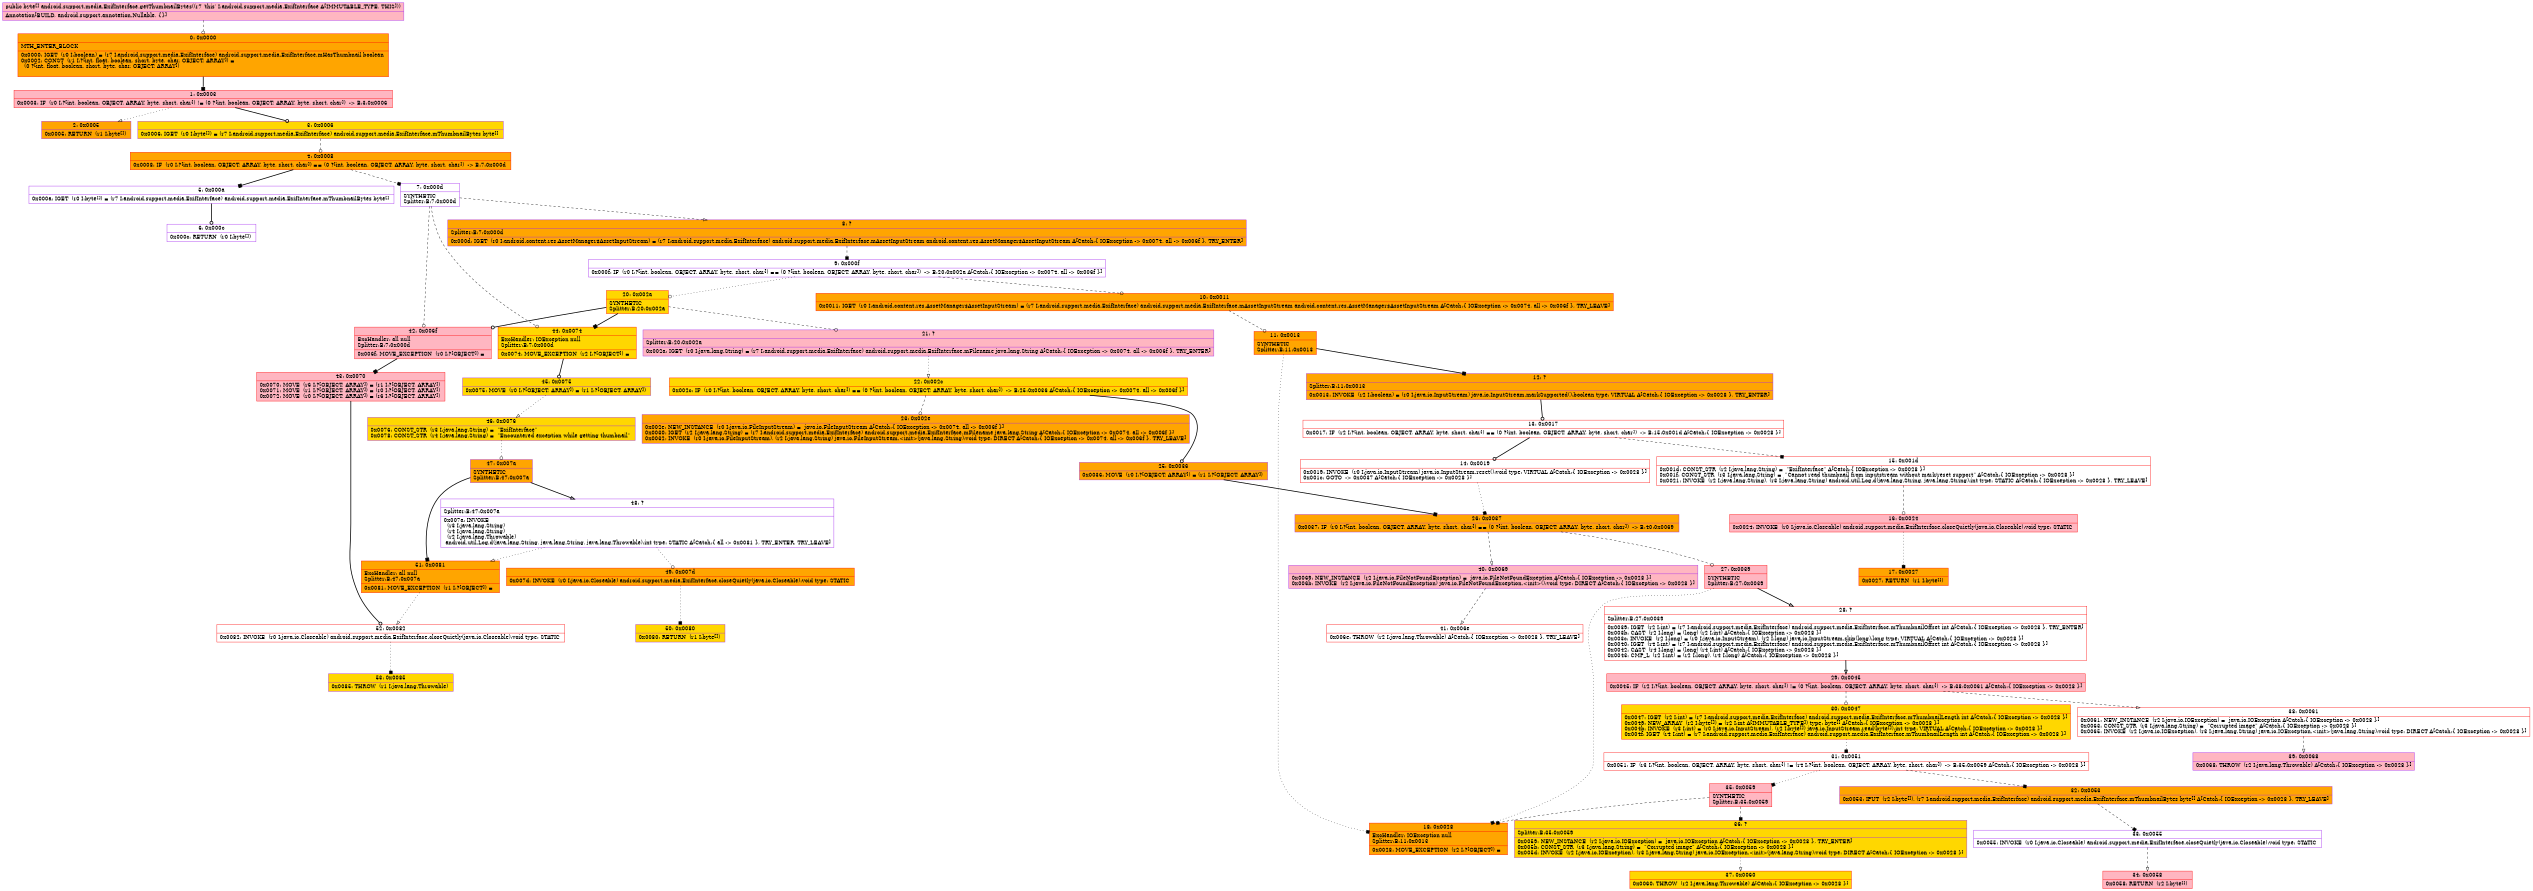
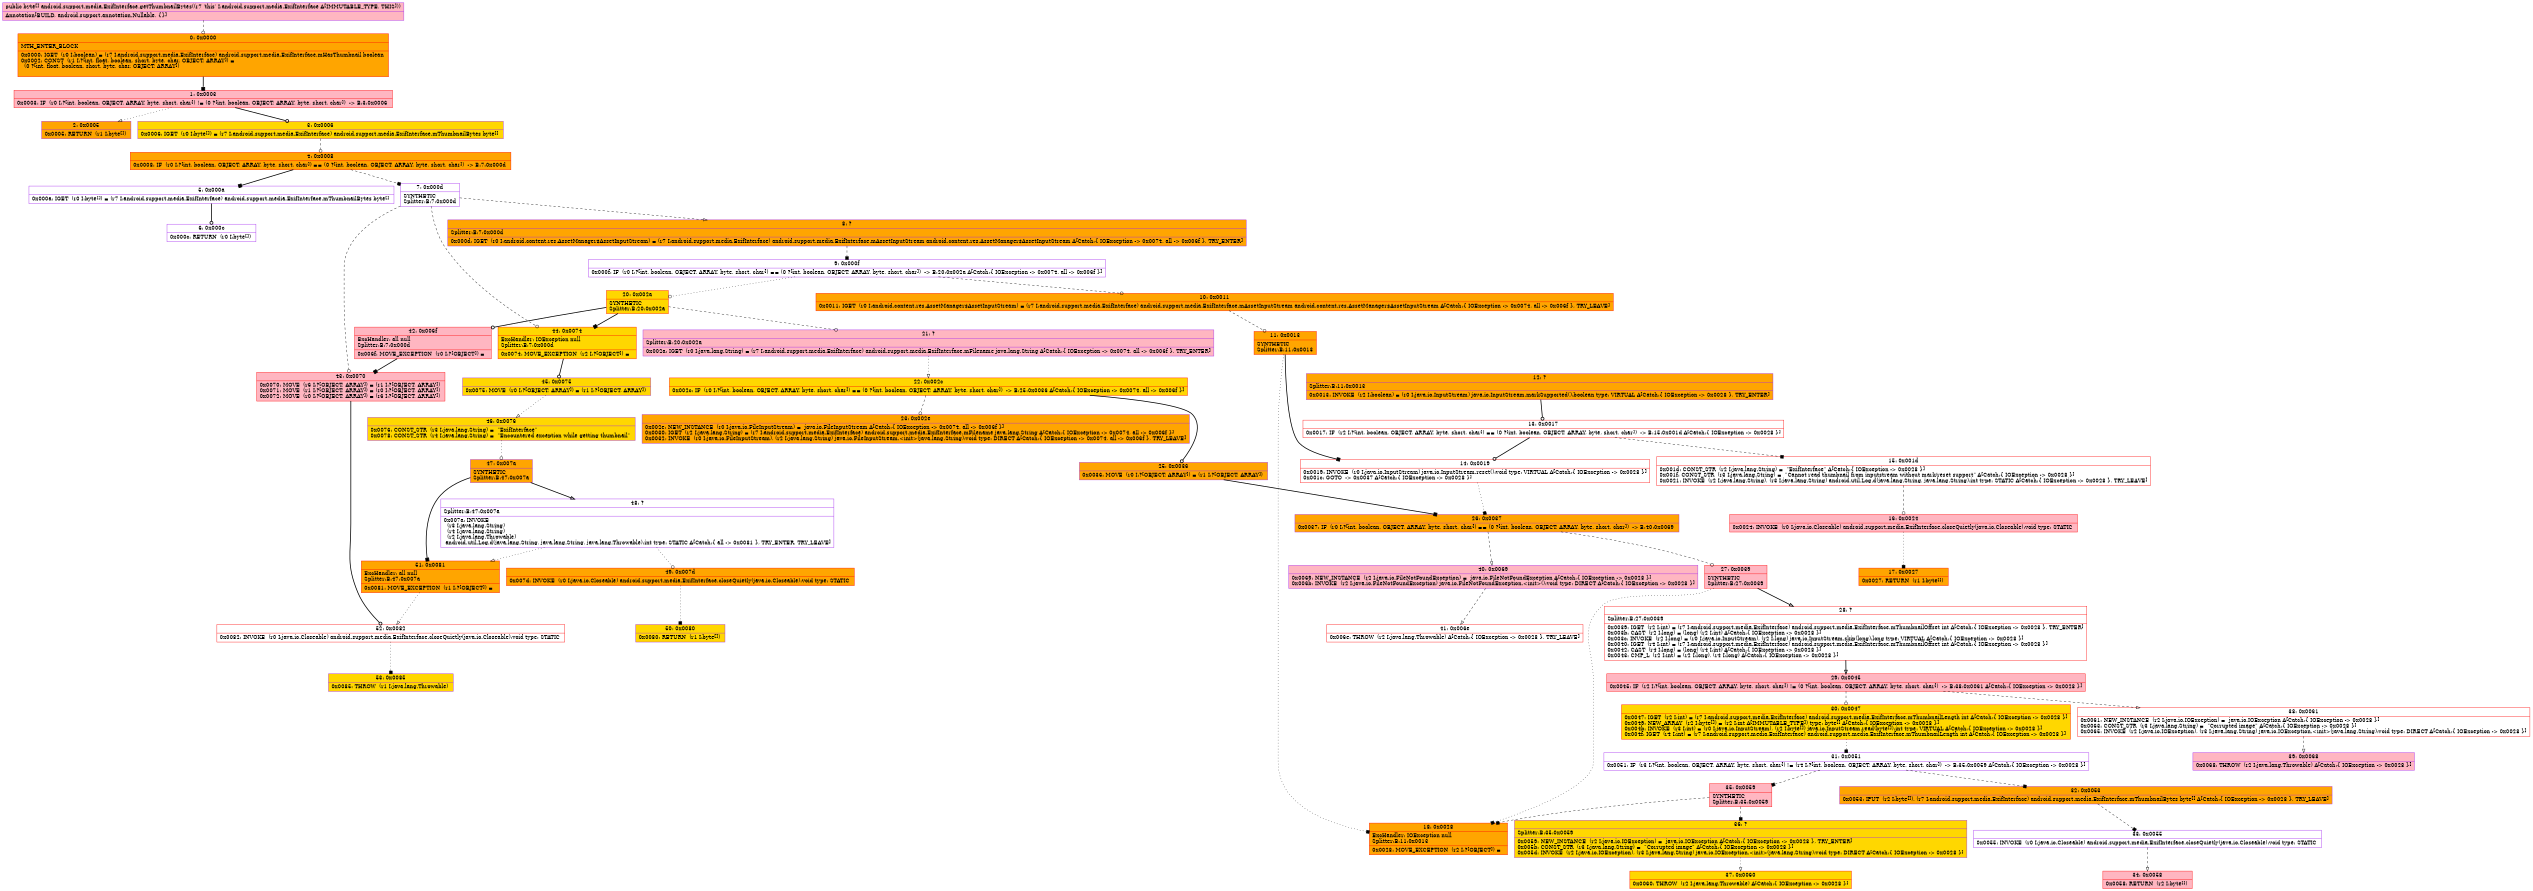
  digraph {
    node [color=red fillcolor=orange shape=record style=filled]
    edge [arrowhead=box style=dashed]
    n1 [label="{0\:\ 0x0000|MTH_ENTER_BLOCK\l|0x0000: IGET  (r0 I:boolean) = (r7 I:android.support.media.ExifInterface) android.support.media.ExifInterface.mHasThumbnail boolean \l0x0002: CONST  (r1 I:?[int, float, boolean, short, byte, char, OBJECT, ARRAY]) = \l  (0 ?[int, float, boolean, short, byte, char, OBJECT, ARRAY])\l \l}"]
    n2 [fillcolor=lightpink label="{1\:\ 0x0003|0x0003: IF  (r0 I:?[int, boolean, OBJECT, ARRAY, byte, short, char]) != (0 ?[int, boolean, OBJECT, ARRAY, byte, short, char])  \-\> B:3:0x0006 \l}"]
    n3 [color=purple label="{2\:\ 0x0005|0x0005: RETURN  (r1 I:byte[]) \l}"]
    n4 [color=purple fillcolor=gold label="{3\:\ 0x0006|0x0006: IGET  (r0 I:byte[]) = (r7 I:android.support.media.ExifInterface) android.support.media.ExifInterface.mThumbnailBytes byte[] \l}"]
    n5 [label="{4\:\ 0x0008|0x0008: IF  (r0 I:?[int, boolean, OBJECT, ARRAY, byte, short, char]) == (0 ?[int, boolean, OBJECT, ARRAY, byte, short, char])  \-\> B:7:0x000d \l}"]
    n6 [color=purple fillcolor=white label="{5\:\ 0x000a|0x000a: IGET  (r0 I:byte[]) = (r7 I:android.support.media.ExifInterface) android.support.media.ExifInterface.mThumbnailBytes byte[] \l}"]
    n7 [color=purple fillcolor=white label="{7\:\ 0x000d|SYNTHETIC\lSplitter:B:7:0x000d\l}"]
    n8 [color=purple fillcolor=white label="{6\:\ 0x000c|0x000c: RETURN  (r0 I:byte[]) \l}"]
    n9 [color=purple label="{8\:\ ?|Splitter:B:7:0x000d\l|0x000d: IGET  (r0 I:android.content.res.AssetManager$AssetInputStream) = (r7 I:android.support.media.ExifInterface) android.support.media.ExifInterface.mAssetInputStream android.content.res.AssetManager$AssetInputStream A[Catch:\{ IOException \-\> 0x0074, all \-\> 0x006f \}, TRY_ENTER]\l}"]
    n10 [fillcolor=lightpink label="{42\:\ 0x006f|ExcHandler: all null\lSplitter:B:7:0x000d\l|0x006f: MOVE_EXCEPTION  (r0 I:?[OBJECT]) =  \l}"]
    n11 [fillcolor=gold label="{44\:\ 0x0074|ExcHandler: IOException null\lSplitter:B:7:0x000d\l|0x0074: MOVE_EXCEPTION  (r2 I:?[OBJECT]) =  \l}"]
    n12 [color=purple fillcolor=white label="{9\:\ 0x000f|0x000f: IF  (r0 I:?[int, boolean, OBJECT, ARRAY, byte, short, char]) == (0 ?[int, boolean, OBJECT, ARRAY, byte, short, char])  \-\> B:20:0x002a A[Catch:\{ IOException \-\> 0x0074, all \-\> 0x006f \}]\l}"]
    n13 [fillcolor=lightpink label="{43\:\ 0x0070|0x0070: MOVE  (r6 I:?[OBJECT, ARRAY]) = (r1 I:?[OBJECT, ARRAY]) \l0x0071: MOVE  (r1 I:?[OBJECT, ARRAY]) = (r0 I:?[OBJECT, ARRAY]) \l0x0072: MOVE  (r0 I:?[OBJECT, ARRAY]) = (r6 I:?[OBJECT, ARRAY]) \l}"]
    n14 [color=purple fillcolor=gold label="{45\:\ 0x0075|0x0075: MOVE  (r0 I:?[OBJECT, ARRAY]) = (r1 I:?[OBJECT, ARRAY]) \l}"]
    n15 [label="{10\:\ 0x0011|0x0011: IGET  (r0 I:android.content.res.AssetManager$AssetInputStream) = (r7 I:android.support.media.ExifInterface) android.support.media.ExifInterface.mAssetInputStream android.content.res.AssetManager$AssetInputStream A[Catch:\{ IOException \-\> 0x0074, all \-\> 0x006f \}, TRY_LEAVE]\l}"]
    n16 [fillcolor=gold label="{20\:\ 0x002a|SYNTHETIC\lSplitter:B:20:0x002a\l}"]
    n17 [label="{11\:\ 0x0013|SYNTHETIC\lSplitter:B:11:0x0013\l}"]
    n18 [color=purple fillcolor=lightpink label="{21\:\ ?|Splitter:B:20:0x002a\l|0x002a: IGET  (r0 I:java.lang.String) = (r7 I:android.support.media.ExifInterface) android.support.media.ExifInterface.mFilename java.lang.String A[Catch:\{ IOException \-\> 0x0074, all \-\> 0x006f \}, TRY_ENTER]\l}"]
    n19 [color=purple label="{12\:\ ?|Splitter:B:11:0x0013\l|0x0013: INVOKE  (r2 I:boolean) = (r0 I:java.io.InputStream) java.io.InputStream.markSupported():boolean type: VIRTUAL A[Catch:\{ IOException \-\> 0x0028 \}, TRY_ENTER]\l}"]
    n20 [label="{18\:\ 0x0028|ExcHandler: IOException null\lSplitter:B:11:0x0013\l|0x0028: MOVE_EXCEPTION  (r2 I:?[OBJECT]) =  \l}"]
    n21 [fillcolor=white label="{13\:\ 0x0017|0x0017: IF  (r2 I:?[int, boolean, OBJECT, ARRAY, byte, short, char]) == (0 ?[int, boolean, OBJECT, ARRAY, byte, short, char])  \-\> B:15:0x001d A[Catch:\{ IOException \-\> 0x0028 \}]\l}"]
    n22 [fillcolor=white label="{14\:\ 0x0019|0x0019: INVOKE  (r0 I:java.io.InputStream) java.io.InputStream.reset():void type: VIRTUAL A[Catch:\{ IOException \-\> 0x0028 \}]\l0x001c: GOTO  \-\> 0x0037 A[Catch:\{ IOException \-\> 0x0028 \}]\l}"]
    n23 [fillcolor=white label="{15\:\ 0x001d|0x001d: CONST_STR  (r2 I:java.lang.String) =  \"ExifInterface\" A[Catch:\{ IOException \-\> 0x0028 \}]\l0x001f: CONST_STR  (r3 I:java.lang.String) =  \"Cannot read thumbnail from inputstream without mark\/reset support\" A[Catch:\{ IOException \-\> 0x0028 \}]\l0x0021: INVOKE  (r2 I:java.lang.String), (r3 I:java.lang.String) android.util.Log.d(java.lang.String, java.lang.String):int type: STATIC A[Catch:\{ IOException \-\> 0x0028 \}, TRY_LEAVE]\l}"]
    n24 [color=purple label="{26\:\ 0x0037|0x0037: IF  (r0 I:?[int, boolean, OBJECT, ARRAY, byte, short, char]) == (0 ?[int, boolean, OBJECT, ARRAY, byte, short, char])  \-\> B:40:0x0069 \l}"]
    n25 [fillcolor=lightpink label="{16\:\ 0x0024|0x0024: INVOKE  (r0 I:java.io.Closeable) android.support.media.ExifInterface.closeQuietly(java.io.Closeable):void type: STATIC \l}"]
    n26 [fillcolor=lightpink label="{27\:\ 0x0039|SYNTHETIC\lSplitter:B:27:0x0039\l}"]
    n27 [color=purple fillcolor=lightpink label="{40\:\ 0x0069|0x0069: NEW_INSTANCE  (r2 I:java.io.FileNotFoundException) =  java.io.FileNotFoundException A[Catch:\{ IOException \-\> 0x0028 \}]\l0x006b: INVOKE  (r2 I:java.io.FileNotFoundException) java.io.FileNotFoundException.\<init\>():void type: DIRECT A[Catch:\{ IOException \-\> 0x0028 \}]\l}"]
    n28 [label="{17\:\ 0x0027|0x0027: RETURN  (r1 I:byte[]) \l}"]
    n29 [color=purple fillcolor=gold label="{46\:\ 0x0076|0x0076: CONST_STR  (r3 I:java.lang.String) =  \"ExifInterface\" \l0x0078: CONST_STR  (r4 I:java.lang.String) =  \"Encountered exception while getting thumbnail\" \l}"]
    n30 [color=purple label="{47\:\ 0x007a|SYNTHETIC\lSplitter:B:47:0x007a\l}"]
    n31 [fillcolor=gold label="{22\:\ 0x002c|0x002c: IF  (r0 I:?[int, boolean, OBJECT, ARRAY, byte, short, char]) == (0 ?[int, boolean, OBJECT, ARRAY, byte, short, char])  \-\> B:25:0x0036 A[Catch:\{ IOException \-\> 0x0074, all \-\> 0x006f \}]\l}"]
    n32 [color=purple label="{23\:\ 0x002e|0x002e: NEW_INSTANCE  (r0 I:java.io.FileInputStream) =  java.io.FileInputStream A[Catch:\{ IOException \-\> 0x0074, all \-\> 0x006f \}]\l0x0030: IGET  (r2 I:java.lang.String) = (r7 I:android.support.media.ExifInterface) android.support.media.ExifInterface.mFilename java.lang.String A[Catch:\{ IOException \-\> 0x0074, all \-\> 0x006f \}]\l0x0032: INVOKE  (r0 I:java.io.FileInputStream), (r2 I:java.lang.String) java.io.FileInputStream.\<init\>(java.lang.String):void type: DIRECT A[Catch:\{ IOException \-\> 0x0074, all \-\> 0x006f \}, TRY_LEAVE]\l}"]
    n33 [color=purple label="{25\:\ 0x0036|0x0036: MOVE  (r0 I:?[OBJECT, ARRAY]) = (r1 I:?[OBJECT, ARRAY]) \l}"]
    n34 [fillcolor=white label="{28\:\ ?|Splitter:B:27:0x0039\l|0x0039: IGET  (r2 I:int) = (r7 I:android.support.media.ExifInterface) android.support.media.ExifInterface.mThumbnailOffset int A[Catch:\{ IOException \-\> 0x0028 \}, TRY_ENTER]\l0x003b: CAST  (r2 I:long) = (long) (r2 I:int) A[Catch:\{ IOException \-\> 0x0028 \}]\l0x003c: INVOKE  (r2 I:long) = (r0 I:java.io.InputStream), (r2 I:long) java.io.InputStream.skip(long):long type: VIRTUAL A[Catch:\{ IOException \-\> 0x0028 \}]\l0x0040: IGET  (r4 I:int) = (r7 I:android.support.media.ExifInterface) android.support.media.ExifInterface.mThumbnailOffset int A[Catch:\{ IOException \-\> 0x0028 \}]\l0x0042: CAST  (r4 I:long) = (long) (r4 I:int) A[Catch:\{ IOException \-\> 0x0028 \}]\l0x0043: CMP_L  (r2 I:int) = (r2 I:long), (r4 I:long) A[Catch:\{ IOException \-\> 0x0028 \}]\l}"]
    n35 [fillcolor=white label="{41\:\ 0x006e|0x006e: THROW  (r2 I:java.lang.Throwable) A[Catch:\{ IOException \-\> 0x0028 \}, TRY_LEAVE]\l}"]
    n36 [fillcolor=lightpink label="{29\:\ 0x0045|0x0045: IF  (r2 I:?[int, boolean, OBJECT, ARRAY, byte, short, char]) != (0 ?[int, boolean, OBJECT, ARRAY, byte, short, char])  \-\> B:38:0x0061 A[Catch:\{ IOException \-\> 0x0028 \}]\l}"]
    n37 [fillcolor=gold label="{30\:\ 0x0047|0x0047: IGET  (r2 I:int) = (r7 I:android.support.media.ExifInterface) android.support.media.ExifInterface.mThumbnailLength int A[Catch:\{ IOException \-\> 0x0028 \}]\l0x0049: NEW_ARRAY  (r2 I:byte[]) = (r2 I:int A[IMMUTABLE_TYPE]) type: byte[] A[Catch:\{ IOException \-\> 0x0028 \}]\l0x004b: INVOKE  (r3 I:int) = (r0 I:java.io.InputStream), (r2 I:byte[]) java.io.InputStream.read(byte[]):int type: VIRTUAL A[Catch:\{ IOException \-\> 0x0028 \}]\l0x004f: IGET  (r4 I:int) = (r7 I:android.support.media.ExifInterface) android.support.media.ExifInterface.mThumbnailLength int A[Catch:\{ IOException \-\> 0x0028 \}]\l}"]
    n38 [fillcolor=white label="{38\:\ 0x0061|0x0061: NEW_INSTANCE  (r2 I:java.io.IOException) =  java.io.IOException A[Catch:\{ IOException \-\> 0x0028 \}]\l0x0063: CONST_STR  (r3 I:java.lang.String) =  \"Corrupted image\" A[Catch:\{ IOException \-\> 0x0028 \}]\l0x0065: INVOKE  (r2 I:java.io.IOException), (r3 I:java.lang.String) java.io.IOException.\<init\>(java.lang.String):void type: DIRECT A[Catch:\{ IOException \-\> 0x0028 \}]\l}"]
-   n39 [fillcolor=white label="{31\:\ 0x0051|0x0051: IF  (r3 I:?[int, boolean, OBJECT, ARRAY, byte, short, char]) != (r4 I:?[int, boolean, OBJECT, ARRAY, byte, short, char])  \-\> B:35:0x0059 A[Catch:\{ IOException \-\> 0x0028 \}]\l}"]
+   n39 [color=purple fillcolor=white label="{31\:\ 0x0051|0x0051: IF  (r3 I:?[int, boolean, OBJECT, ARRAY, byte, short, char]) != (r4 I:?[int, boolean, OBJECT, ARRAY, byte, short, char])  \-\> B:35:0x0059 A[Catch:\{ IOException \-\> 0x0028 \}]\l}"]
    n40 [color=purple fillcolor=lightpink label="{39\:\ 0x0068|0x0068: THROW  (r2 I:java.lang.Throwable) A[Catch:\{ IOException \-\> 0x0028 \}]\l}"]
    n41 [color=purple label="{32\:\ 0x0053|0x0053: IPUT  (r2 I:byte[]), (r7 I:android.support.media.ExifInterface) android.support.media.ExifInterface.mThumbnailBytes byte[] A[Catch:\{ IOException \-\> 0x0028 \}, TRY_LEAVE]\l}"]
    n42 [fillcolor=lightpink label="{35\:\ 0x0059|SYNTHETIC\lSplitter:B:35:0x0059\l}"]
    n43 [color=purple fillcolor=white label="{33\:\ 0x0055|0x0055: INVOKE  (r0 I:java.io.Closeable) android.support.media.ExifInterface.closeQuietly(java.io.Closeable):void type: STATIC \l}"]
    n44 [color=purple fillcolor=gold label="{36\:\ ?|Splitter:B:35:0x0059\l|0x0059: NEW_INSTANCE  (r2 I:java.io.IOException) =  java.io.IOException A[Catch:\{ IOException \-\> 0x0028 \}, TRY_ENTER]\l0x005b: CONST_STR  (r3 I:java.lang.String) =  \"Corrupted image\" A[Catch:\{ IOException \-\> 0x0028 \}]\l0x005d: INVOKE  (r2 I:java.io.IOException), (r3 I:java.lang.String) java.io.IOException.\<init\>(java.lang.String):void type: DIRECT A[Catch:\{ IOException \-\> 0x0028 \}]\l}"]
    n45 [fillcolor=lightpink label="{34\:\ 0x0058|0x0058: RETURN  (r2 I:byte[]) \l}"]
    n46 [fillcolor=gold label="{37\:\ 0x0060|0x0060: THROW  (r2 I:java.lang.Throwable) A[Catch:\{ IOException \-\> 0x0028 \}]\l}"]
    n47 [fillcolor=white label="{52\:\ 0x0082|0x0082: INVOKE  (r0 I:java.io.Closeable) android.support.media.ExifInterface.closeQuietly(java.io.Closeable):void type: STATIC \l}"]
    n48 [color=purple fillcolor=gold label="{53\:\ 0x0085|0x0085: THROW  (r1 I:java.lang.Throwable) \l}"]
    n49 [color=purple fillcolor=white label="{48\:\ ?|Splitter:B:47:0x007a\l|0x007a: INVOKE  \l  (r3 I:java.lang.String)\l  (r4 I:java.lang.String)\l  (r2 I:java.lang.Throwable)\l android.util.Log.d(java.lang.String, java.lang.String, java.lang.Throwable):int type: STATIC A[Catch:\{ all \-\> 0x0081 \}, TRY_ENTER, TRY_LEAVE]\l}"]
    n50 [label="{51\:\ 0x0081|ExcHandler: all null\lSplitter:B:47:0x007a\l|0x0081: MOVE_EXCEPTION  (r1 I:?[OBJECT]) =  \l}"]
    n51 [label="{49\:\ 0x007d|0x007d: INVOKE  (r0 I:java.io.Closeable) android.support.media.ExifInterface.closeQuietly(java.io.Closeable):void type: STATIC \l}"]
    n52 [color=purple fillcolor=gold label="{50\:\ 0x0080|0x0080: RETURN  (r1 I:byte[]) \l}"]
    n53 [color=purple fillcolor=lightpink label="{public byte[] android.support.media.ExifInterface.getThumbnailBytes((r7 'this' I:android.support.media.ExifInterface A[IMMUTABLE_TYPE, THIS]))  | Annotation[BUILD, android.support.annotation.Nullable, \{\}]\l}"]
    n1 -> n2 [style=bold]
    n2 -> n3 [arrowhead=onormal style=dotted]
    n2 -> n4 [arrowhead=odot style=bold]
    n4 -> n5 [arrowhead=odot]
    n5 -> n6 [style=bold]
    n5 -> n7
    n6 -> n8 [arrowhead=odot style=bold]
    n7 -> n9 [arrowhead=onormal]
-   n7 -> n10 [arrowhead=odot]
+   n7 -> n13 [arrowhead=odot]
    n7 -> n11 [arrowhead=odot]
    n9 -> n12
    n10 -> n13 [style=bold]
    n11 -> n14 [arrowhead=odot style=bold]
    n12 -> n15 [arrowhead=odot]
    n12 -> n16 [arrowhead=odot style=dotted]
    n13 -> n47 [arrowhead=odot style=bold]
    n14 -> n29 [arrowhead=onormal style=dotted]
    n15 -> n17 [arrowhead=odot]
    n16 -> n10 [arrowhead=odot style=bold]
    n16 -> n11 [style=bold]
    n16 -> n18 [arrowhead=odot]
-   n17 -> n19 [style=bold]
+   n17 -> n22 [style=bold]
    n17 -> n20 [style=dotted]
    n18 -> n31 [arrowhead=onormal style=dotted]
    n19 -> n21 [arrowhead=odot style=bold]
    n21 -> n22 [arrowhead=odot style=bold]
    n21 -> n23
    n22 -> n24 [style=dotted]
    n23 -> n25 [arrowhead=odot]
    n24 -> n26 [arrowhead=odot]
    n24 -> n27 [arrowhead=onormal]
    n25 -> n28 [style=dotted]
    n26 -> n20 [style=dotted]
    n26 -> n34 [arrowhead=onormal style=bold]
    n27 -> n35 [arrowhead=onormal]
    n29 -> n30 [arrowhead=odot style=dotted]
    n30 -> n49 [arrowhead=onormal style=bold]
    n30 -> n50 [style=bold]
    n31 -> n32 [arrowhead=odot]
    n31 -> n33 [arrowhead=odot style=bold]
    n33 -> n24 [style=bold]
    n34 -> n36 [arrowhead=onormal style=bold]
    n36 -> n37 [arrowhead=odot]
    n36 -> n38 [arrowhead=onormal]
    n37 -> n39 [style=dotted]
    n38 -> n40 [arrowhead=onormal]
    n39 -> n41
-   n39 -> n42 [style=dotted]
+   n39 -> n42
    n41 -> n43
    n42 -> n20
    n42 -> n44
    n43 -> n45 [arrowhead=onormal]
    n44 -> n46 [arrowhead=onormal style=dotted]
    n47 -> n48 [style=dotted]
    n49 -> n50 [arrowhead=onormal style=dotted]
    n49 -> n51 [arrowhead=odot style=dotted]
    n50 -> n47 [arrowhead=onormal style=dotted]
    n51 -> n52 [style=dotted]
    n53 -> n1 [arrowhead=odot]
  }
